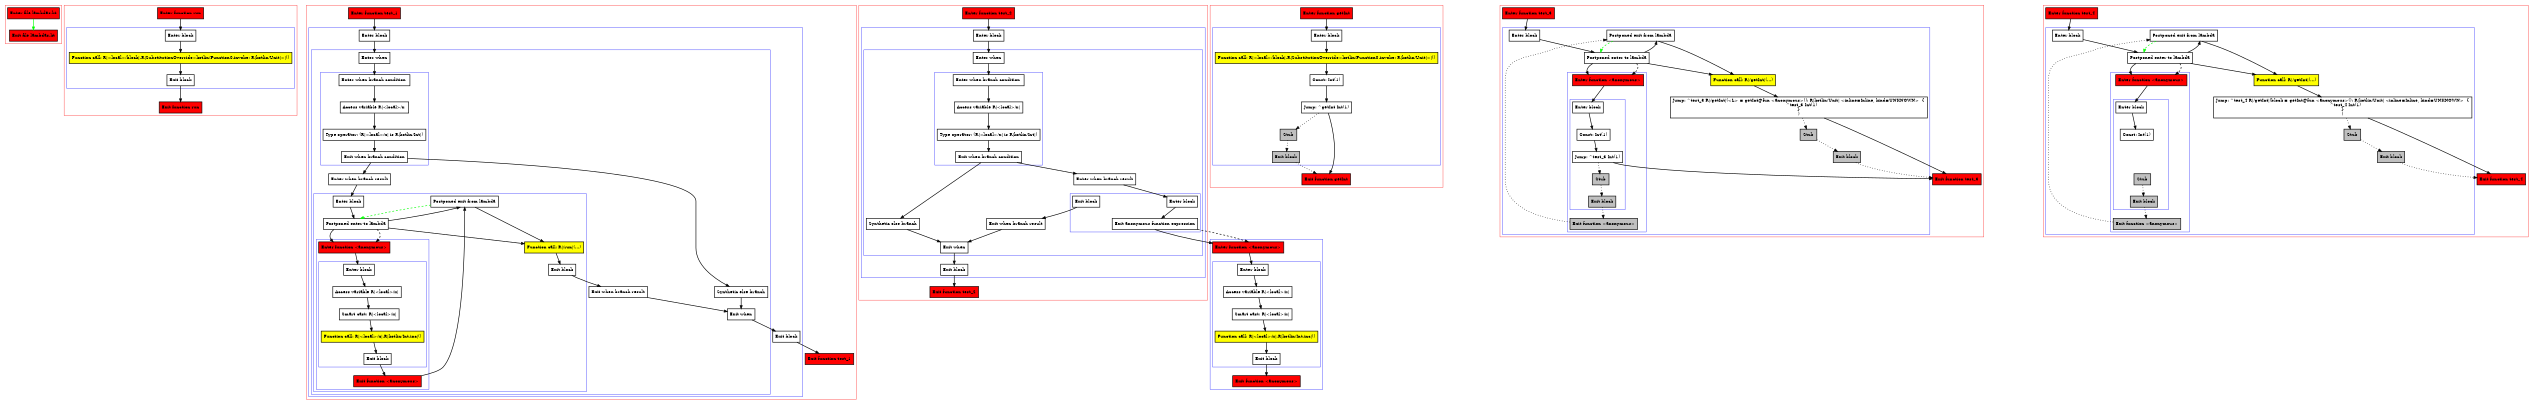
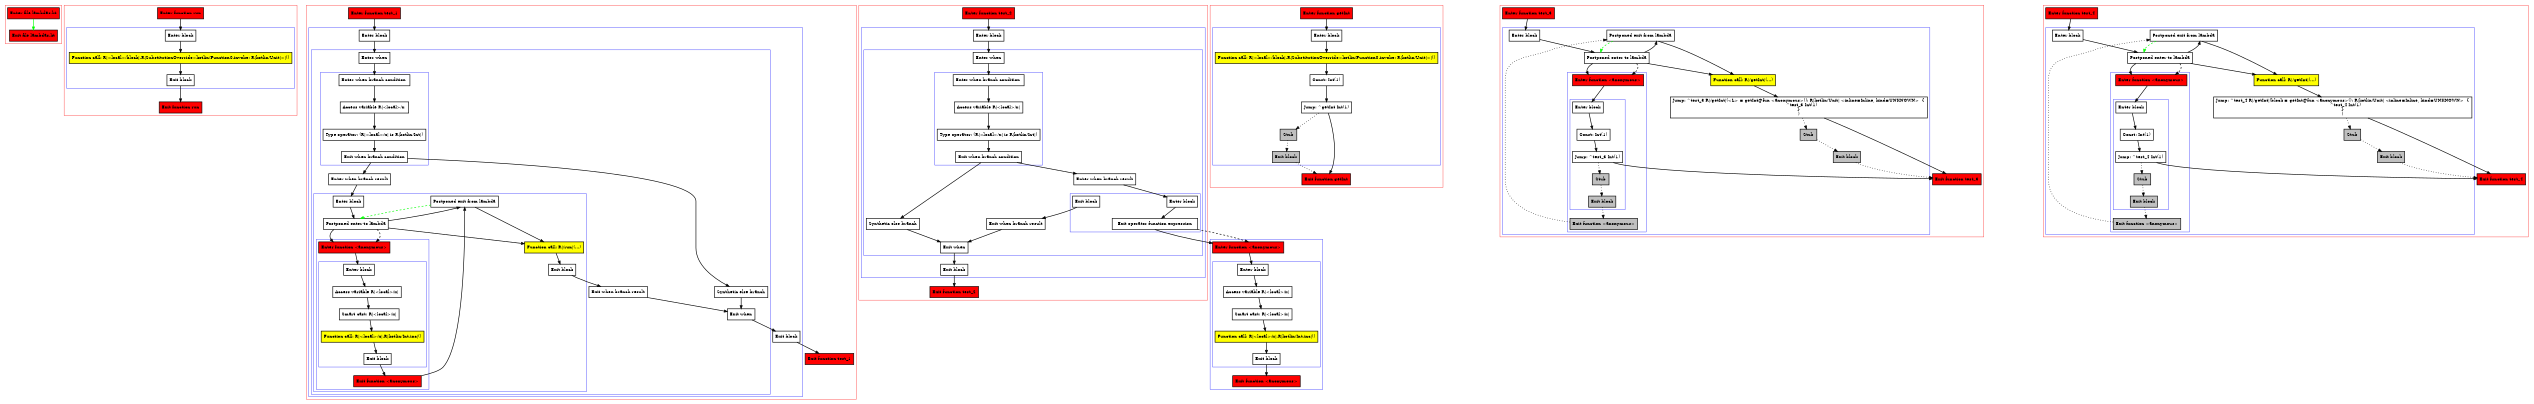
  digraph {
    nodesep=3
    node [penwidth=2 shape=box]
    edge [penwidth=2]
    n1 [fillcolor=red label="Enter file lambdas.kt" style=filled]
    n2 [fillcolor=red label="Exit file lambdas.kt" style=filled]
    n3 [label="Enter block"]
    n4 [fillcolor=yellow label="Function call: R|<local>/block|.R|SubstitutionOverride<kotlin/Function0.invoke: R|kotlin/Unit|>|()" style=filled]
    n5 [label="Exit block"]
    n6 [fillcolor=red label="Enter function run" style=filled]
    n7 [fillcolor=red label="Exit function run" style=filled]
    n8 [label="Enter when branch condition "]
    n9 [label="Access variable R|<local>/x|"]
    n10 [label="Type operator: (R|<local>/x| is R|kotlin/Int|)"]
    n11 [label="Exit when branch condition"]
    n12 [label="Enter block"]
    n13 [label="Access variable R|<local>/x|"]
    n14 [label="Smart cast: R|<local>/x|"]
    n15 [fillcolor=yellow label="Function call: R|<local>/x|.R|kotlin/Int.inc|()" style=filled]
    n16 [label="Exit block"]
    n17 [fillcolor=red label="Enter function <anonymous>" style=filled]
    n18 [fillcolor=red label="Exit function <anonymous>" style=filled]
    n19 [label="Enter block"]
    n20 [label="Postponed enter to lambda"]
    n21 [label="Postponed exit from lambda"]
    n22 [fillcolor=yellow label="Function call: R|/run|(...)" style=filled]
    n23 [label="Exit block"]
    n24 [label="Enter when"]
    n25 [label="Synthetic else branch"]
    n26 [label="Enter when branch result"]
    n27 [label="Exit when branch result"]
    n28 [label="Exit when"]
    n29 [label="Enter block"]
    n30 [label="Exit block"]
    n31 [fillcolor=red label="Enter function test_1" style=filled]
    n32 [fillcolor=red label="Exit function test_1" style=filled]
    n33 [label="Enter block"]
    n34 [label="Access variable R|<local>/x|"]
    n35 [label="Smart cast: R|<local>/x|"]
    n36 [fillcolor=yellow label="Function call: R|<local>/x|.R|kotlin/Int.inc|()" style=filled]
    n37 [label="Exit block"]
    n38 [fillcolor=red label="Enter function <anonymous>" style=filled]
    n39 [fillcolor=red label="Exit function <anonymous>" style=filled]
    n40 [label="Enter when branch condition "]
    n41 [label="Access variable R|<local>/x|"]
    n42 [label="Type operator: (R|<local>/x| is R|kotlin/Int|)"]
    n43 [label="Exit when branch condition"]
    n44 [label="Enter block"]
-   n45 [label="Exit anonymous function expression"]
+   n45 [label="Exit operator function expression"]
    n46 [label="Exit block"]
    n47 [label="Enter when"]
    n48 [label="Synthetic else branch"]
    n49 [label="Enter when branch result"]
    n50 [label="Exit when branch result"]
    n51 [label="Exit when"]
    n52 [label="Enter block"]
    n53 [label="Exit block"]
    n54 [fillcolor=red label="Enter function test_2" style=filled]
    n55 [fillcolor=red label="Exit function test_2" style=filled]
    n56 [label="Enter block"]
    n57 [fillcolor=yellow label="Function call: R|<local>/block|.R|SubstitutionOverride<kotlin/Function0.invoke: R|kotlin/Unit|>|()" style=filled]
    n58 [label="Const: Int(1)"]
    n59 [label="Jump: ^getInt Int(1)"]
    n60 [fillcolor=gray label=Stub style=filled]
    n61 [fillcolor=gray label="Exit block" style=filled]
    n62 [fillcolor=red label="Enter function getInt" style=filled]
    n63 [fillcolor=red label="Exit function getInt" style=filled]
    n64 [label="Enter block"]
    n65 [label="Const: Int(1)"]
    n66 [label="Jump: ^test_3 Int(1)"]
    n67 [fillcolor=gray label=Stub style=filled]
    n68 [fillcolor=gray label="Exit block" style=filled]
    n69 [fillcolor=red label="Enter function <anonymous>" style=filled]
    n70 [fillcolor=gray label="Exit function <anonymous>" style=filled]
    n71 [label="Enter block"]
    n72 [label="Postponed enter to lambda"]
    n73 [label="Postponed exit from lambda"]
    n74 [fillcolor=yellow label="Function call: R|/getInt|(...)" style=filled]
    n75 [label="Jump: ^test_3 R|/getInt|(<L> = getInt@fun <anonymous>(): R|kotlin/Unit| <inline=Inline, kind=UNKNOWN>  {\n    ^test_3 Int(1)\n}\n)"]
    n76 [fillcolor=gray label=Stub style=filled]
    n77 [fillcolor=gray label="Exit block" style=filled]
    n78 [fillcolor=red label="Enter function test_3" style=filled]
    n79 [fillcolor=red label="Exit function test_3" style=filled]
    n80 [label="Enter block"]
    n81 [label="Const: Int(1)"]
+   n82 [label="Jump: ^test_4 Int(1)"]
    n83 [fillcolor=gray label=Stub style=filled]
    n84 [fillcolor=gray label="Exit block" style=filled]
    n85 [fillcolor=red label="Enter function <anonymous>" style=filled]
    n86 [fillcolor=gray label="Exit function <anonymous>" style=filled]
    n87 [label="Enter block"]
    n88 [label="Postponed enter to lambda"]
    n89 [label="Postponed exit from lambda"]
    n90 [fillcolor=yellow label="Function call: R|/getInt|(...)" style=filled]
    n91 [label="Jump: ^test_4 R|/getInt|(block = getInt@fun <anonymous>(): R|kotlin/Unit| <inline=Inline, kind=UNKNOWN>  {\n    ^test_4 Int(1)\n}\n)"]
    n92 [fillcolor=gray label=Stub style=filled]
    n93 [fillcolor=gray label="Exit block" style=filled]
    n94 [fillcolor=red label="Enter function test_4" style=filled]
    n95 [fillcolor=red label="Exit function test_4" style=filled]
    subgraph cluster_1 {
      color=red
      n1
      n2
    }
    subgraph cluster_2 {
      color=red
      n6
      n7
      subgraph cluster_3 {
        color=blue
        n3
        n4
        n5
      }
    }
    subgraph cluster_4 {
      color=red
      n31
      n32
      subgraph cluster_5 {
        color=blue
        n29
        n30
        subgraph cluster_6 {
          color=blue
          n24
          n25
          n26
          n27
          n28
          subgraph cluster_7 {
            color=blue
            n8
            n9
            n10
            n11
          }
          subgraph cluster_8 {
            color=blue
            n19
            n20
            n21
            n22
            n23
            subgraph cluster_9 {
              color=blue
              n17
              n18
              subgraph cluster_10 {
                color=blue
                n12
                n13
                n14
                n15
                n16
              }
            }
          }
        }
      }
    }
    subgraph cluster_11 {
      color=blue
      n38
      n39
      subgraph cluster_12 {
        color=blue
        n33
        n34
        n35
        n36
        n37
      }
    }
    subgraph cluster_13 {
      color=red
      n54
      n55
      subgraph cluster_14 {
        color=blue
        n52
        n53
        subgraph cluster_15 {
          color=blue
          n47
          n48
          n49
          n50
          n51
          subgraph cluster_16 {
            color=blue
            n40
            n41
            n42
            n43
          }
          subgraph cluster_17 {
            color=blue
            n44
            n45
            n46
          }
        }
      }
    }
    subgraph cluster_18 {
      color=red
      n62
      n63
      subgraph cluster_19 {
        color=blue
        n56
        n57
        n58
        n59
        n60
        n61
      }
    }
    subgraph cluster_20 {
      color=red
      n78
      n79
      subgraph cluster_21 {
        color=blue
        n71
        n72
        n73
        n74
        n75
        n76
        n77
        subgraph cluster_22 {
          color=blue
          n69
          n70
          subgraph cluster_23 {
            color=blue
            n64
            n65
            n66
            n67
            n68
          }
        }
      }
    }
    subgraph cluster_24 {
      color=red
      n94
      n95
      subgraph cluster_25 {
        color=blue
        n87
        n88
        n89
        n90
        n91
        n92
        n93
        subgraph cluster_26 {
          color=blue
          n85
          n86
          subgraph cluster_27 {
            color=blue
            n80
            n81
+           n82
            n83
            n84
          }
        }
      }
    }
    n1 -> n2 [color=green]
    n3 -> n4
    n4 -> n5
    n5 -> n7
    n6 -> n3
    n8 -> n9
    n9 -> n10
    n10 -> n11
    n11 -> n25
    n11 -> n26
    n12 -> n13
    n13 -> n14
    n14 -> n15
    n15 -> n16
    n16 -> n18
    n17 -> n12
    n18 -> n21
    n19 -> n20
    n20 -> n17
    n20 -> n17 [style=dashed]
    n20 -> n21
    n20 -> n22
    n21 -> n20 [color=green style=dashed]
    n21 -> n22
    n22 -> n23
    n23 -> n27
    n24 -> n8
    n25 -> n28
    n26 -> n19
    n27 -> n28
    n28 -> n30
    n29 -> n24
    n30 -> n32
    n31 -> n29
    n33 -> n34
    n34 -> n35
    n35 -> n36
    n36 -> n37
    n37 -> n39
    n38 -> n33
    n40 -> n41
    n41 -> n42
    n42 -> n43
    n43 -> n48
    n43 -> n49
    n44 -> n45
    n45 -> n38
    n45 -> n38 [style=dashed]
    n46 -> n50
    n47 -> n40
    n48 -> n51
    n49 -> n44
    n50 -> n51
    n51 -> n53
    n52 -> n47
    n53 -> n55
    n54 -> n52
    n56 -> n57
    n57 -> n58
    n58 -> n59
    n59 -> n60 [style=dotted]
    n59 -> n63
    n60 -> n61 [style=dotted]
    n61 -> n63 [style=dotted]
    n62 -> n56
    n64 -> n65
    n65 -> n66
    n66 -> n67 [style=dotted]
    n66 -> n79
    n67 -> n68 [style=dotted]
    n68 -> n70 [style=dotted]
    n69 -> n64
    n70 -> n73 [style=dotted]
    n71 -> n72
    n72 -> n69
    n72 -> n69 [style=dashed]
    n72 -> n73
    n72 -> n74
    n73 -> n72 [color=green style=dashed]
    n73 -> n74
    n74 -> n75
    n75 -> n76 [style=dotted]
    n75 -> n79
    n76 -> n77 [style=dotted]
    n77 -> n79 [style=dotted]
    n78 -> n71
    n80 -> n81
+   n81 -> n82
+   n82 -> n83 [style=dotted]
+   n82 -> n95
    n83 -> n84 [style=dotted]
    n84 -> n86 [style=dotted]
    n85 -> n80
    n86 -> n89 [style=dotted]
    n87 -> n88
    n88 -> n85
    n88 -> n85 [style=dashed]
    n88 -> n89
    n88 -> n90
    n89 -> n88 [color=green style=dashed]
    n89 -> n90
    n90 -> n91
    n91 -> n92 [style=dotted]
    n91 -> n95
    n92 -> n93 [style=dotted]
    n93 -> n95 [style=dotted]
    n94 -> n87
  }
